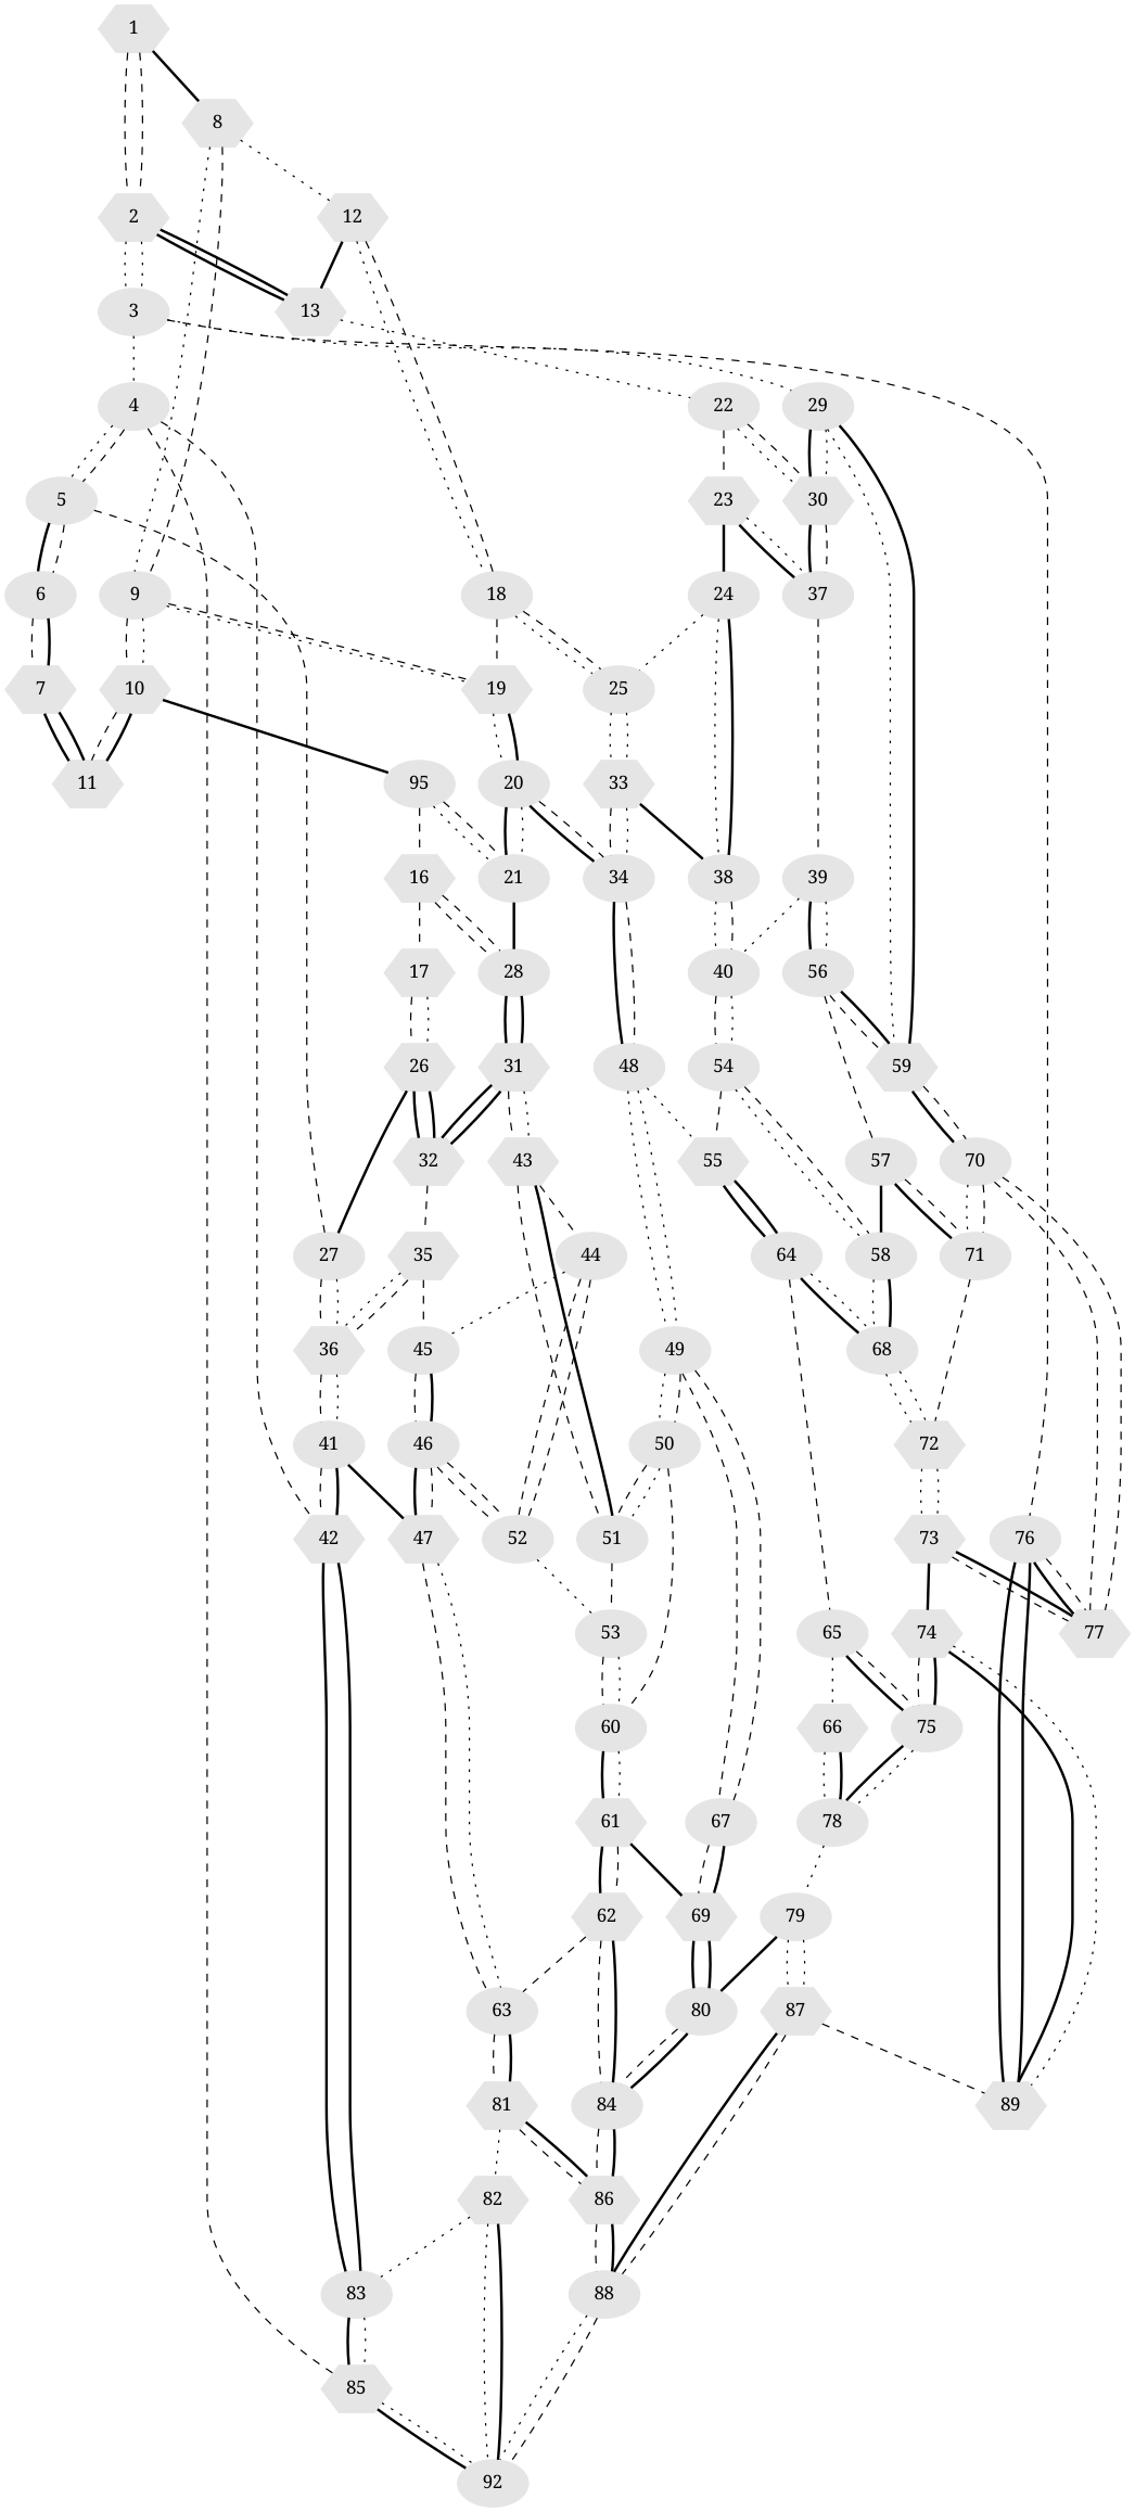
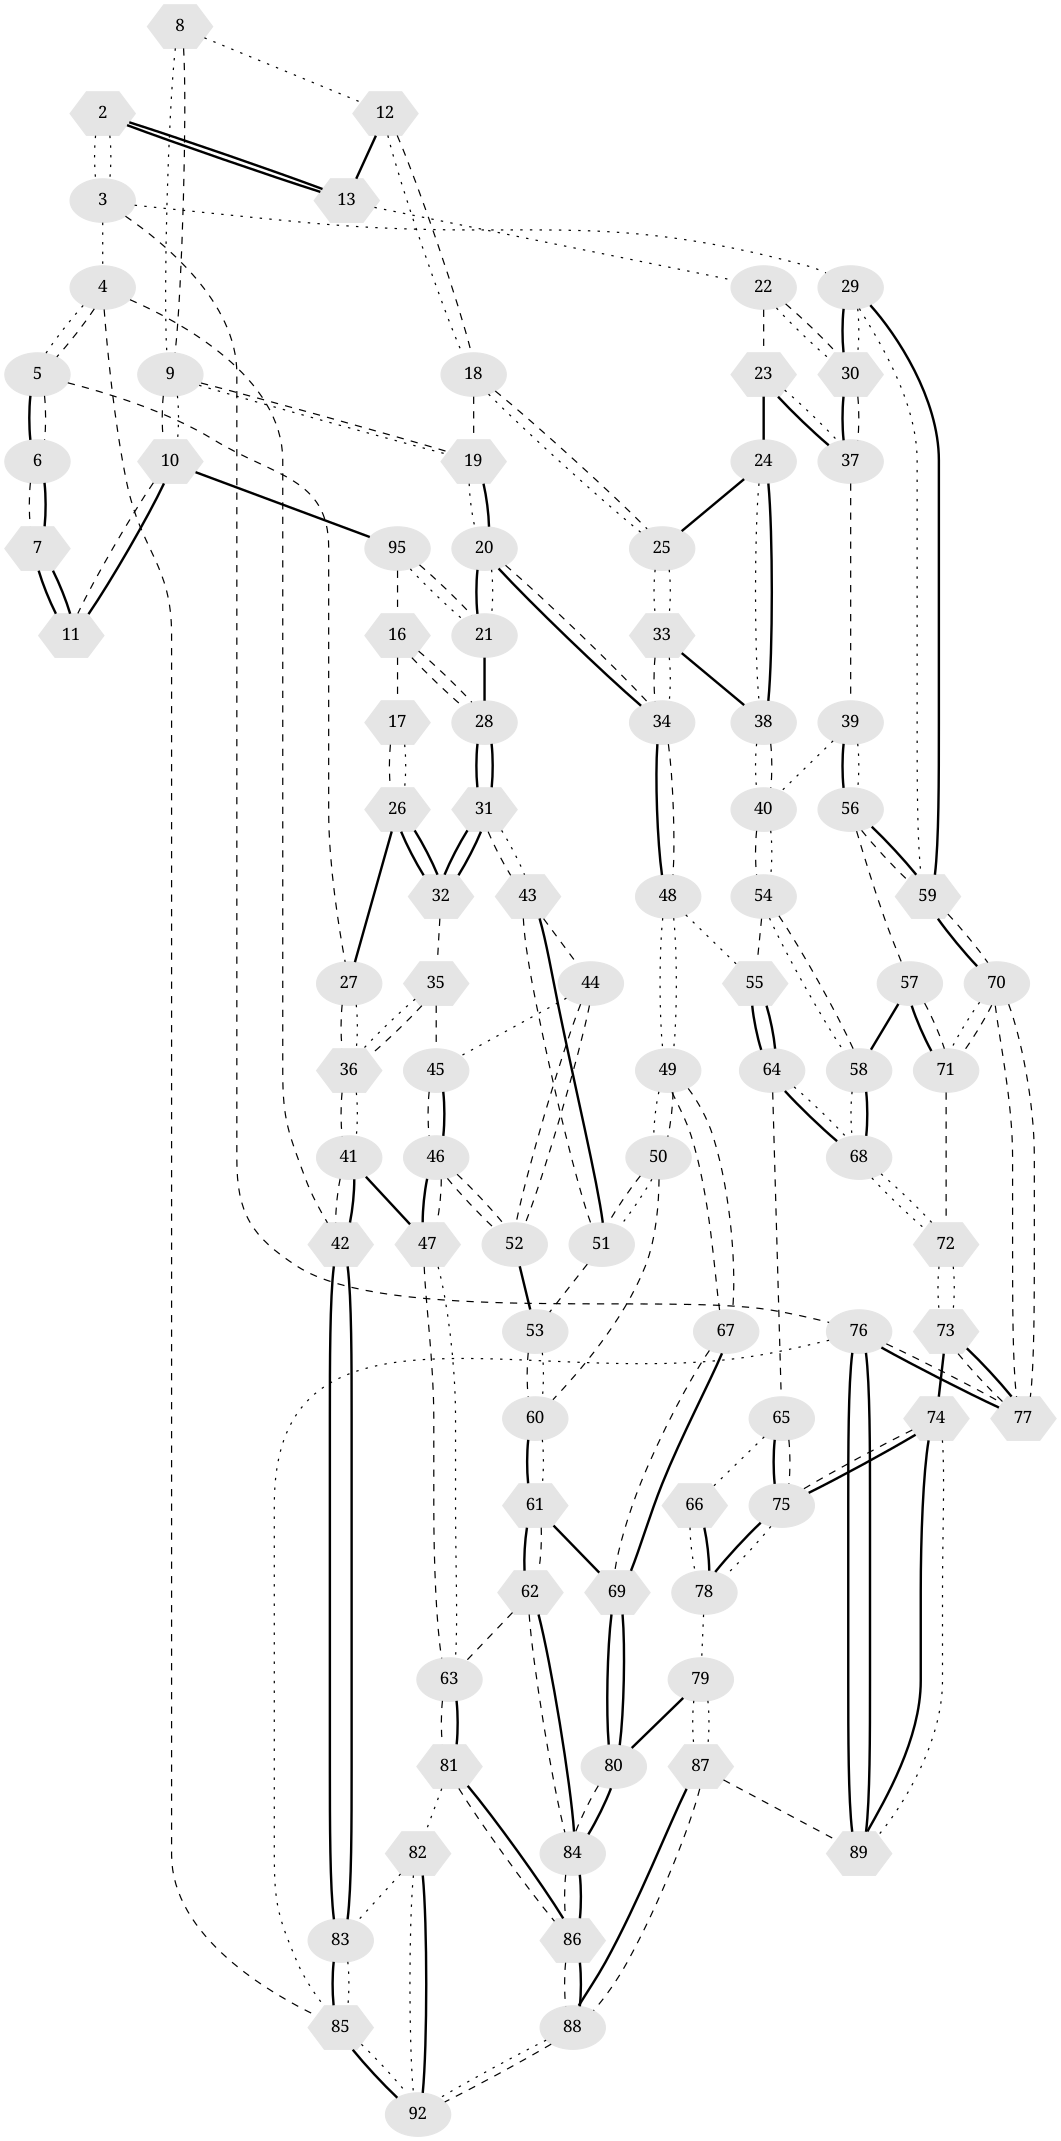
  graph {
    fontname="Noto Serif"
    node [color=gray90 fontname="Noto Serif" shape=ellipse style=filled]
    edge [fontname="Noto Serif" style=dashed]
-   1 [shape=hexagon]
    2 [shape=hexagon]
    8 [shape=hexagon]
    3
    13 [shape=hexagon]
    9
    12 [shape=hexagon]
    4
    29
    76
    22
    5
    42 [shape=hexagon]
    85 [shape=hexagon]
    30 [shape=hexagon]
    59 [shape=hexagon]
    77 [shape=hexagon]
    89 [shape=hexagon]
    6
    27
    83
    n22 [label=92]
    7 [shape=hexagon]
    36 [shape=hexagon]
    11 [shape=hexagon]
    10 [shape=hexagon]
    19 [shape=hexagon]
    18
    n29 [label=95]
    20
    16 [shape=hexagon]
    21
    25
    23 [shape=hexagon]
    17 [shape=hexagon]
    26 [shape=hexagon]
    28
    31 [shape=hexagon]
    32 [shape=hexagon]
    33 [shape=hexagon]
    34
    48
    24
    37
    38
    39
    40
    35 [shape=hexagon]
    41
    43 [shape=hexagon]
    70
    44
    51
    45
    49
    55 [shape=hexagon]
    46
    47 [shape=hexagon]
    56
    54
    57
    58
    63
    52
    53
    81 [shape=hexagon]
    50
    67
    64
    60
    69 [shape=hexagon]
    61 [shape=hexagon]
    68
    65
    71
    72 [shape=hexagon]
    62 [shape=hexagon]
    84
    80
    86 [shape=hexagon]
    82 [shape=hexagon]
    66 [shape=hexagon]
    75
    78
    79
    73 [shape=hexagon]
    74 [shape=hexagon]
    87 [shape=hexagon]
    88
-   1 -- 2
-   1 -- 2
-   1 -- 8 [style=bold]
    2 -- 3 [style=dotted]
    2 -- 3 [style=dotted]
    2 -- 13 [style=bold]
    2 -- 13 [style=bold]
    8 -- 9 [style=dotted]
    8 -- 9
    8 -- 12 [style=dotted]
    3 -- 4 [style=dotted]
    3 -- 29 [style=dotted]
    3 -- 76
    13 -- 22 [style=dotted]
    9 -- 10
    9 -- 10 [style=dotted]
    9 -- 19 [style=dotted]
    9 -- 19
    12 -- 13 [style=bold]
    12 -- 18 [style=dotted]
    12 -- 18
    4 -- 5 [style=dotted]
    4 -- 5
    4 -- 42
    4 -- 85
    29 -- 30 [style=bold]
    29 -- 30 [style=dotted]
    29 -- 59 [style=dotted]
    29 -- 59 [style=bold]
+   76 -- 85 [style=dotted]
    76 -- 77 [style=bold]
    76 -- 77
    76 -- 89 [style=bold]
    76 -- 89 [style=bold]
    22 -- 30 [style=dotted]
    22 -- 30
    22 -- 23
    5 -- 6 [style=bold]
    5 -- 6
    5 -- 27
    42 -- 83 [style=bold]
    42 -- 83 [style=bold]
    85 -- n22 [style=bold]
    85 -- n22 [style=dotted]
    30 -- 37 [style=bold]
    30 -- 37
    59 -- 70 [style=bold]
    59 -- 70
    6 -- 7
    6 -- 7 [style=bold]
    27 -- 36
    27 -- 36 [style=dotted]
    83 -- 85 [style=bold]
    83 -- 85 [style=dotted]
    7 -- 11 [style=bold]
    7 -- 11 [style=bold]
    36 -- 41
    36 -- 41 [style=dotted]
    10 -- 11
    10 -- 11 [style=bold]
    10 -- n29 [style=bold]
    19 -- 20 [style=dotted]
    19 -- 20 [style=bold]
    18 -- 19
    18 -- 25 [style=dotted]
    18 -- 25
    n29 -- 16
    n29 -- 21 [style=dotted]
    n29 -- 21
    20 -- 21 [style=bold]
    20 -- 21 [style=dotted]
    20 -- 34 [style=bold]
    20 -- 34
    16 -- 17
    16 -- 28
    16 -- 28
    21 -- 28 [style=bold]
    25 -- 33 [style=dotted]
    25 -- 33 [style=dotted]
    23 -- 24 [style=bold]
    23 -- 37 [style=bold]
    23 -- 37 [style=dotted]
    17 -- 26
    17 -- 26 [style=dotted]
    26 -- 27 [style=bold]
    26 -- 32 [style=bold]
    26 -- 32 [style=bold]
    28 -- 31 [style=bold]
    28 -- 31 [style=bold]
    31 -- 32 [style=bold]
    31 -- 32 [style=bold]
    31 -- 43
    31 -- 43 [style=dotted]
    32 -- 35
    33 -- 34
    33 -- 34 [style=dotted]
    33 -- 38 [style=bold]
    34 -- 48 [style=bold]
    34 -- 48
    48 -- 49 [style=dotted]
    48 -- 49 [style=dotted]
    48 -- 55 [style=dotted]
-   24 -- 25 [style=dotted]
+   24 -- 25 [style=bold]
    24 -- 38 [style=dotted]
    24 -- 38 [style=bold]
    37 -- 39
    38 -- 40 [style=dotted]
    38 -- 40
    39 -- 40 [style=dotted]
    39 -- 56 [style=bold]
    39 -- 56 [style=dotted]
    40 -- 54
    40 -- 54 [style=dotted]
    35 -- 36 [style=dotted]
    35 -- 36
    35 -- 45
    41 -- 42
    41 -- 42 [style=bold]
    41 -- 47 [style=bold]
    43 -- 44
    43 -- 51
    43 -- 51 [style=bold]
    70 -- 77
    70 -- 77
    70 -- 71 [style=dotted]
    70 -- 71
    44 -- 45 [style=dotted]
    44 -- 52
    44 -- 52
    51 -- 53
    45 -- 46
    45 -- 46 [style=bold]
    49 -- 50 [style=dotted]
    49 -- 50
    49 -- 67
    49 -- 67
    55 -- 64 [style=bold]
    55 -- 64 [style=bold]
    46 -- 47 [style=bold]
    46 -- 47
    46 -- 52
    46 -- 52
    47 -- 63
    47 -- 63 [style=dotted]
    56 -- 59
    56 -- 59 [style=bold]
    56 -- 57
    54 -- 55
    54 -- 58 [style=dotted]
    54 -- 58
    57 -- 58 [style=bold]
    57 -- 71 [style=bold]
    57 -- 71
    58 -- 68 [style=dotted]
    58 -- 68 [style=bold]
    63 -- 81
    63 -- 81 [style=bold]
-   52 -- 53 [style=dotted]
+   52 -- 53 [style=bold]
    53 -- 60
    53 -- 60 [style=dotted]
    81 -- 86
    81 -- 86 [style=bold]
    81 -- 82 [style=dotted]
    50 -- 51
    50 -- 51 [style=dotted]
    50 -- 60
    67 -- 69
    67 -- 69 [style=bold]
    64 -- 68 [style=bold]
    64 -- 68 [style=dotted]
    64 -- 65
    60 -- 61 [style=bold]
    60 -- 61 [style=dotted]
    69 -- 80 [style=bold]
    69 -- 80 [style=bold]
    61 -- 69 [style=bold]
    61 -- 62 [style=bold]
    61 -- 62
    68 -- 72 [style=dotted]
    68 -- 72 [style=dotted]
    65 -- 66 [style=dotted]
    65 -- 75 [style=bold]
    65 -- 75
    71 -- 72
    72 -- 73 [style=dotted]
    72 -- 73 [style=dotted]
    62 -- 63
    62 -- 84
    62 -- 84 [style=bold]
    84 -- 86
    84 -- 86 [style=bold]
    80 -- 84
    80 -- 84 [style=bold]
    86 -- 88
    86 -- 88 [style=bold]
    82 -- 83 [style=dotted]
    82 -- n22 [style=dotted]
    82 -- n22 [style=bold]
    66 -- 78 [style=dotted]
    66 -- 78 [style=bold]
    75 -- 78 [style=bold]
    75 -- 78 [style=dotted]
    78 -- 79 [style=dotted]
    79 -- 80 [style=bold]
    79 -- 87 [style=dotted]
    79 -- 87 [style=dotted]
    73 -- 77
    73 -- 77 [style=bold]
    73 -- 74 [style=bold]
    74 -- 89 [style=bold]
    74 -- 89 [style=dotted]
    74 -- 75
    74 -- 75 [style=bold]
    87 -- 89
    87 -- 88 [style=bold]
    87 -- 88
    88 -- n22 [style=dotted]
    88 -- n22
  }
